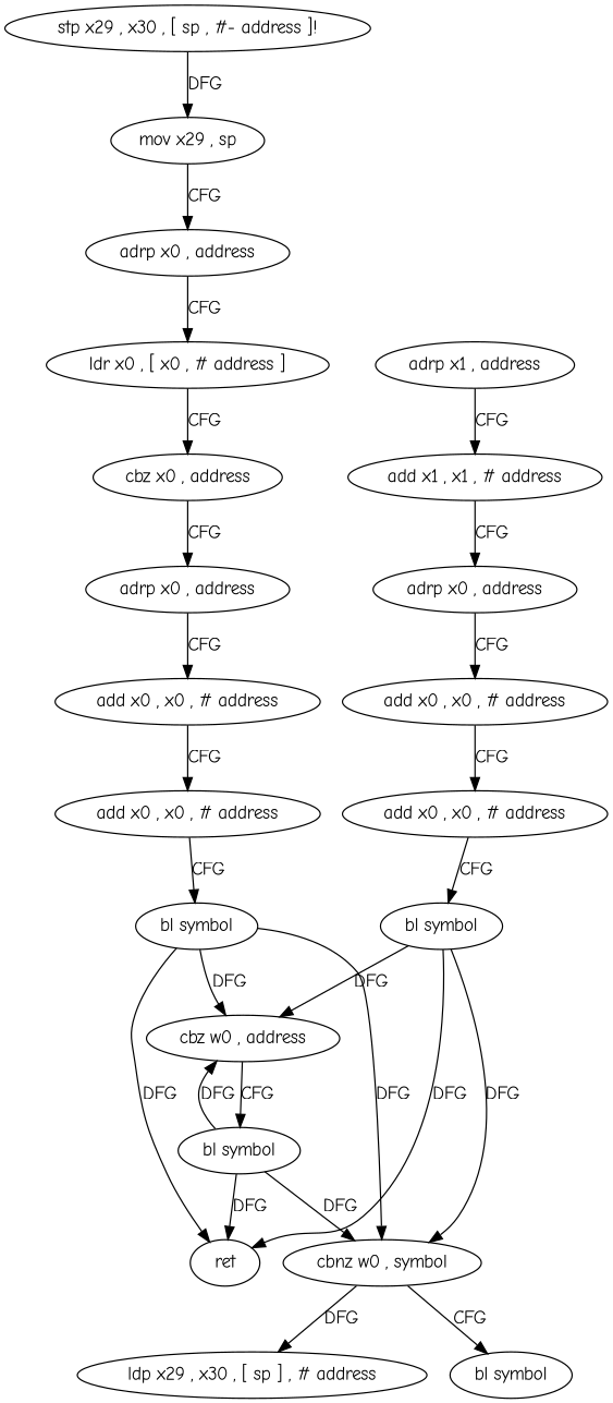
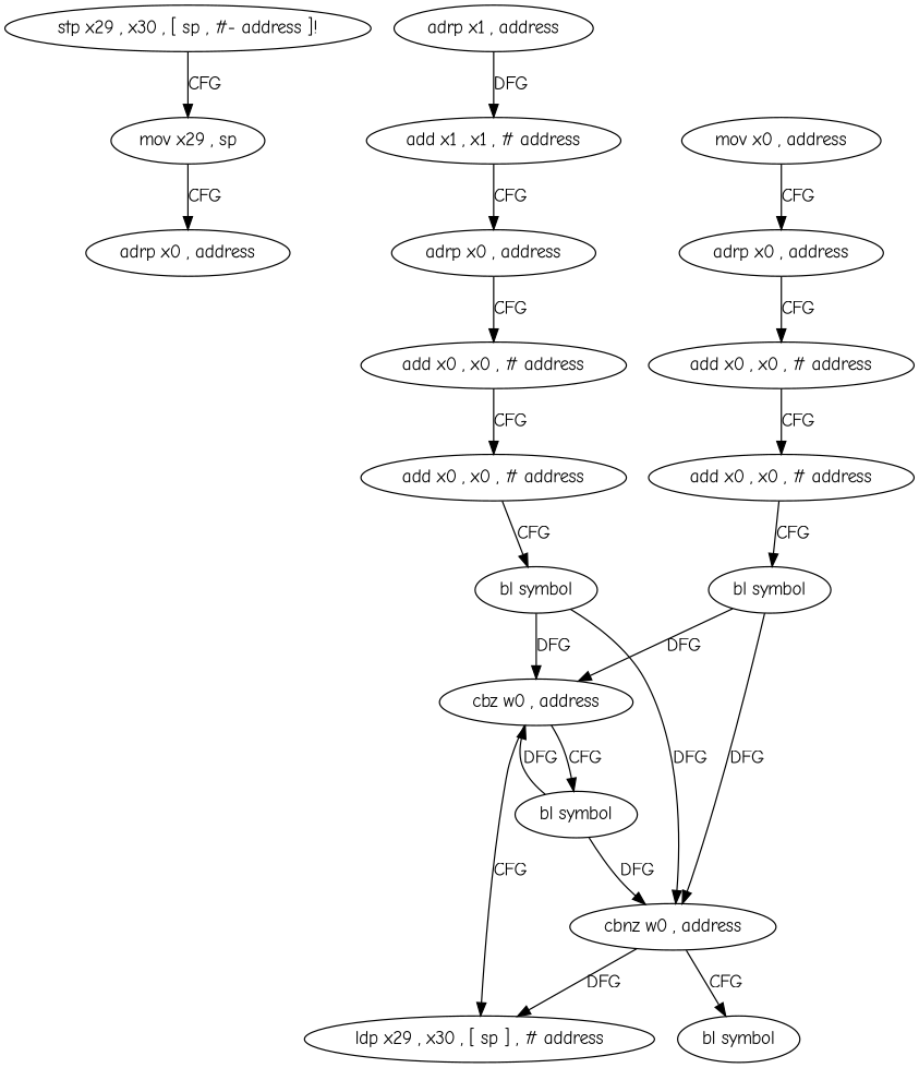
  digraph {
    fontname="Comic Neue"
    node [fontname="Comic Neue"]
    edge [fontname="Comic Neue"]
    n1 [label="stp x29 , x30 , [ sp , #- address ]!"]
    n2 [label="mov x29 , sp"]
    n3 [label="adrp x0 , address"]
-   n4 [label="ldr x0 , [ x0 , # address ]"]
-   n5 [label="cbz x0 , address"]
+   n5 [label="mov x0 , address"]
    n6 [label="adrp x0 , address"]
    n7 [label="add x0 , x0 , # address"]
    n8 [label="adrp x1 , address"]
    n9 [label="add x1 , x1 , # address"]
    n10 [label="add x0 , x0 , # address"]
    n11 [label="adrp x0 , address"]
    n12 [label="bl symbol"]
    n13 [label="cbz w0 , address"]
-   n14 [label="cbnz w0 , symbol"]
-   n15 [label=ret]
+   n14 [label="cbnz w0 , address"]
    n16 [label="ldp x29 , x30 , [ sp ] , # address"]
    n17 [label="bl symbol"]
    n18 [label="bl symbol"]
    n19 [label="add x0 , x0 , # address"]
    n20 [label="add x0 , x0 , # address"]
    n21 [label="bl symbol"]
-   n1 -> n2 [label=DFG]
+   n1 -> n2 [label=CFG]
    n2 -> n3 [label=CFG]
-   n3 -> n4 [label=CFG]
-   n4 -> n5 [label=CFG]
    n5 -> n6 [label=CFG]
    n6 -> n7 [label=CFG]
    n7 -> n10 [label=CFG]
-   n8 -> n9 [label=CFG]
+   n8 -> n9 [label=DFG]
    n9 -> n11 [label=CFG]
    n10 -> n12 [label=CFG]
    n11 -> n19 [label=CFG]
    n12 -> n13 [label=DFG]
    n12 -> n14 [label=DFG]
-   n12 -> n15 [label=DFG]
+   n13 -> n16 [label=CFG]
    n13 -> n17 [label=CFG]
    n14 -> n16 [label=DFG]
    n14 -> n18 [label=CFG]
    n17 -> n13 [label=DFG]
    n17 -> n14 [label=DFG]
-   n17 -> n15 [label=DFG]
    n19 -> n20 [label=CFG]
    n20 -> n21 [label=CFG]
    n21 -> n13 [label=DFG]
    n21 -> n14 [label=DFG]
-   n21 -> n15 [label=DFG]
  }
